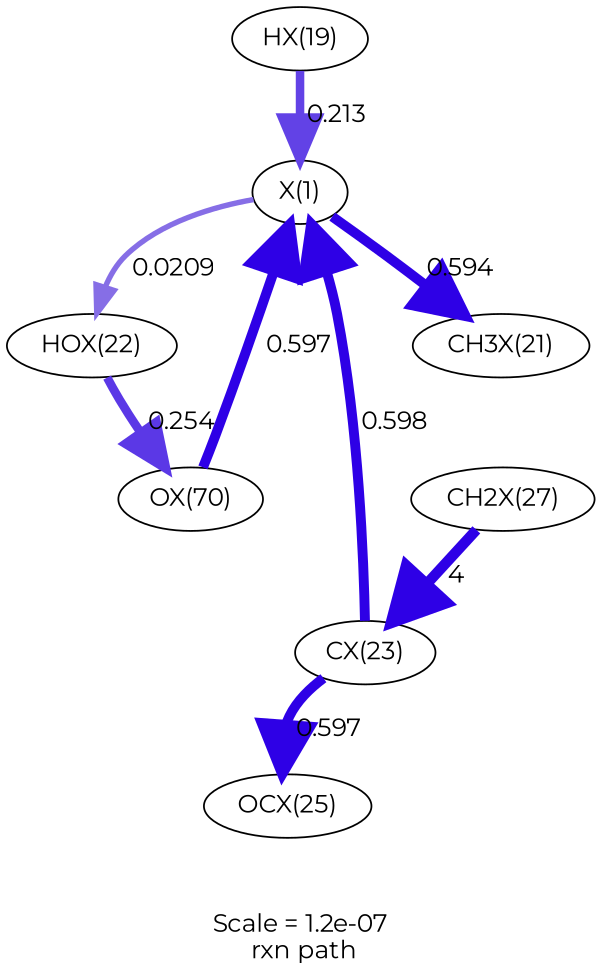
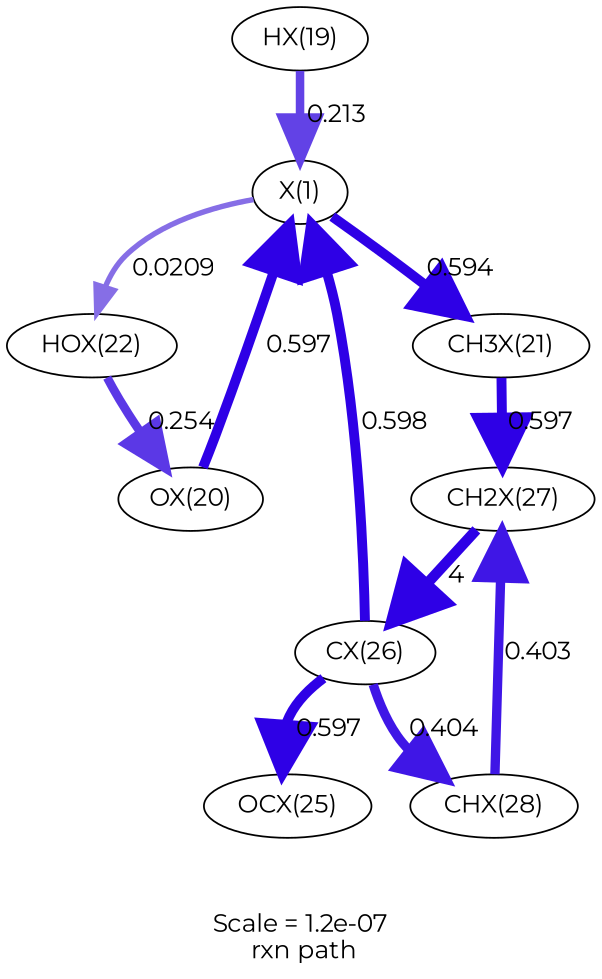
  digraph {
    fontname=Montserrat
    label="Scale = 1.2e-07\l rxn path"
    node [fontname=Montserrat]
    edge [arrowsize=2.81 color="0.7, 1.1, 0.9" fontname=Montserrat penwidth=5.61]
    n1 [label="HX(19)"]
    n2 [label="X(1)"]
    n3 [label="HOX(22)"]
    n4 [label="CH3X(21)"]
-   n5 [label="OX(70)"]
+   n5 [label="OX(20)"]
    n6 [label="CH2X(27)"]
-   n7 [label="CX(23)"]
+   n7 [label="CX(26)"]
    n8 [label="OCX(25)"]
+   n9 [label="CHX(28)"]
    n1 -> n2 [arrowsize=2.42 color="0.7, 0.713, 0.9" label=" 0.213" penwidth=4.83]
    n2 -> n3 [arrowsize=1.54 color="0.7, 0.521, 0.9" label=" 0.0209" penwidth=3.08]
    n2 -> n4 [arrowsize=2.8 color="0.7, 1.09, 0.9" label=" 0.594"]
    n3 -> n5 [arrowsize=2.48 color="0.7, 0.754, 0.9" label=" 0.254" penwidth=4.96]
+   n4 -> n6 [label=" 0.597"]
    n5 -> n2 [label=" 0.597"]
    n6 -> n7 [arrowsize=3 color="0.7, 1.5, 0.9" label=" 4" penwidth=6]
    n7 -> n2 [label=" 0.598"]
    n7 -> n8 [label=" 0.597"]
+   n7 -> n9 [arrowsize=2.66 color="0.7, 0.904, 0.9" label=" 0.404" penwidth=5.31]
+   n9 -> n6 [arrowsize=2.66 color="0.7, 0.903, 0.9" label=" 0.403" penwidth=5.31]
  }
